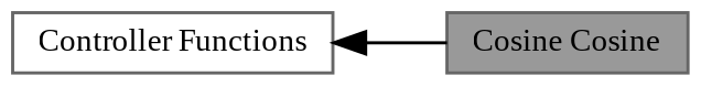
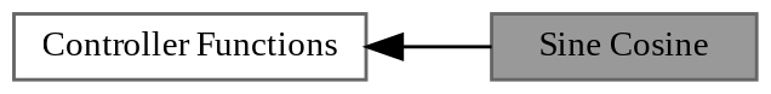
  digraph {
    rankdir=LR
    fontname="Liberation Serif"
    node [fontname="Liberation Serif" fontsize=10 shape=box style=filled]
-   n1 [color=gray40 fillcolor=grey60 fontcolor=black height=0.2 label="Cosine Cosine" width=0.4]
+   n1 [color=gray40 fillcolor=grey60 fontcolor=black height=0.2 label="Sine Cosine" width=0.4]
    n2 [color=grey40 fillcolor=white height=0.2 label="Controller Functions" width=0.4]
    n2 -> n1 [dir=back fontname="Liberation Serif" fontsize=10 labelfontname=Helvetica labelfontsize=10 shape=plaintext style=solid]
  }
